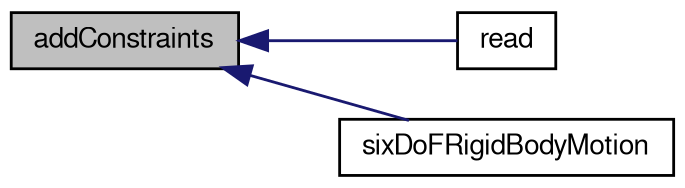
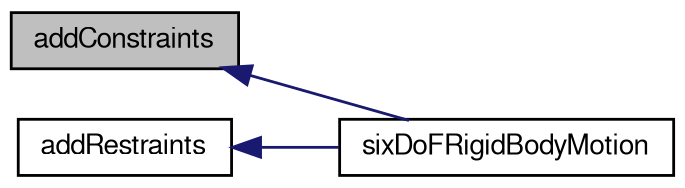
  digraph {
    rankdir=LR
    node [color=black fontname=FreeSans fontsize=10 shape=record]
    edge [color=midnightblue dir=back fontname=FreeSans fontsize=10 labelfontname=FreeSans labelfontsize=10 style=solid]
    n1 [fillcolor=grey75 fontcolor=black height=0.2 label=addConstraints style=filled width=0.4]
-   n2 [height=0.2 label=read width=0.4]
    n3 [height=0.2 label=sixDoFRigidBodyMotion width=0.4]
-   n1 -> n2
+   n4 [height=0.2 label=addRestraints width=0.4]
    n1 -> n3
+   n4 -> n3
  }
